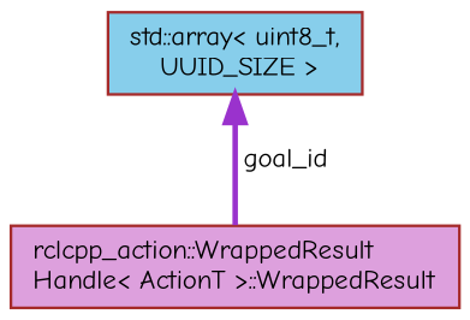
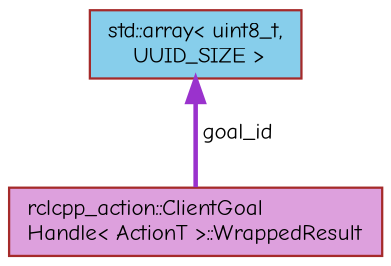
  digraph {
    fontname="Comic Neue"
    node [color=brown fontname="Comic Neue" fontsize=10 shape=record style=filled]
-   n1 [fillcolor=plum fontcolor=black height=0.2 label="rclcpp_action::WrappedResult\lHandle\< ActionT \>::WrappedResult" width=0.4]
+   n1 [fillcolor=plum fontcolor=black height=0.2 label="rclcpp_action::ClientGoal\lHandle\< ActionT \>::WrappedResult" width=0.4]
    n2 [fillcolor=skyblue height=0.2 label="std::array\< uint8_t,\l UUID_SIZE \>" width=0.4]
    n2 -> n1 [color=darkorchid3 dir=back fontname="Comic Neue" fontsize=10 label=" goal_id" labelfontname=Helvetica labelfontsize=10 style=bold]
  }
